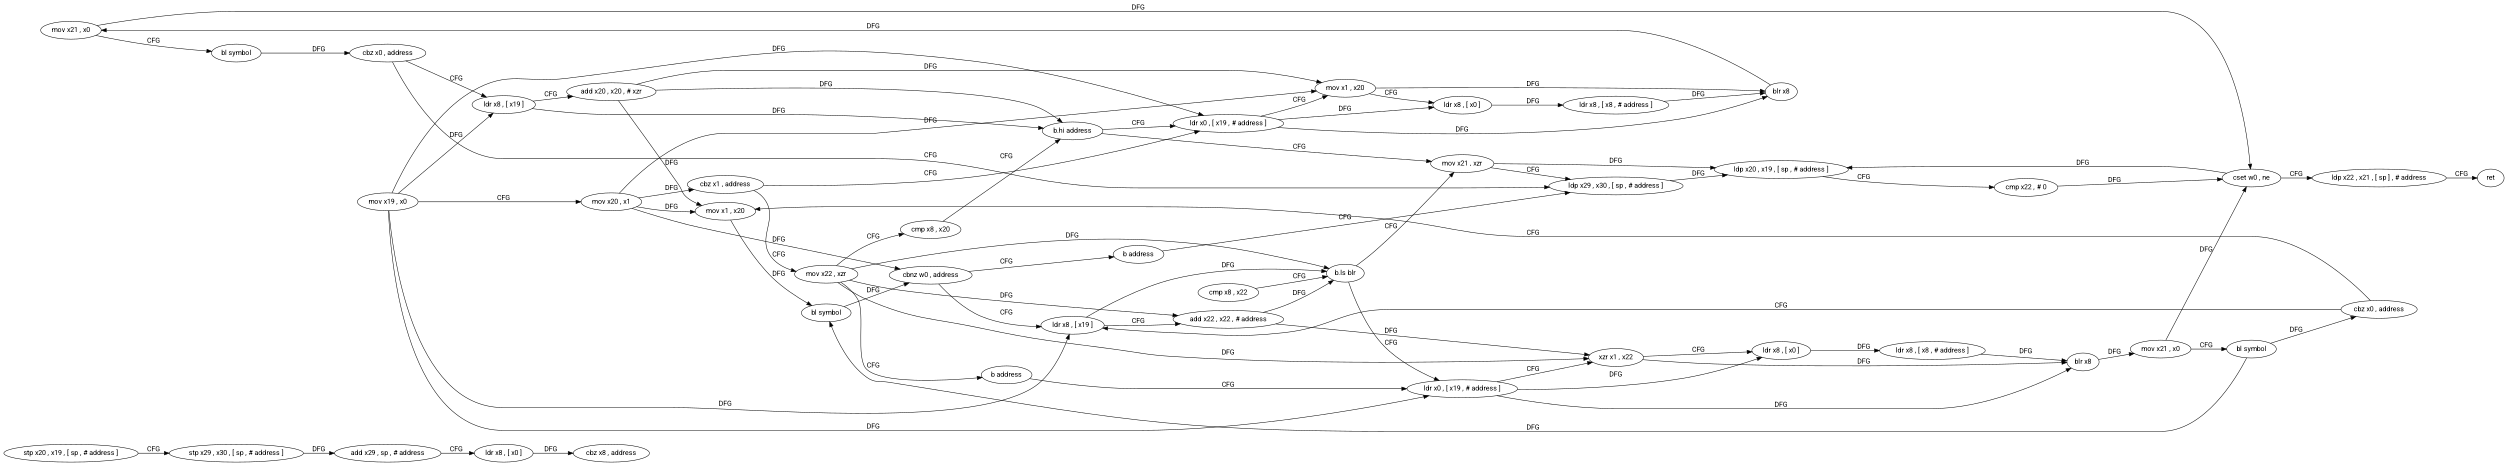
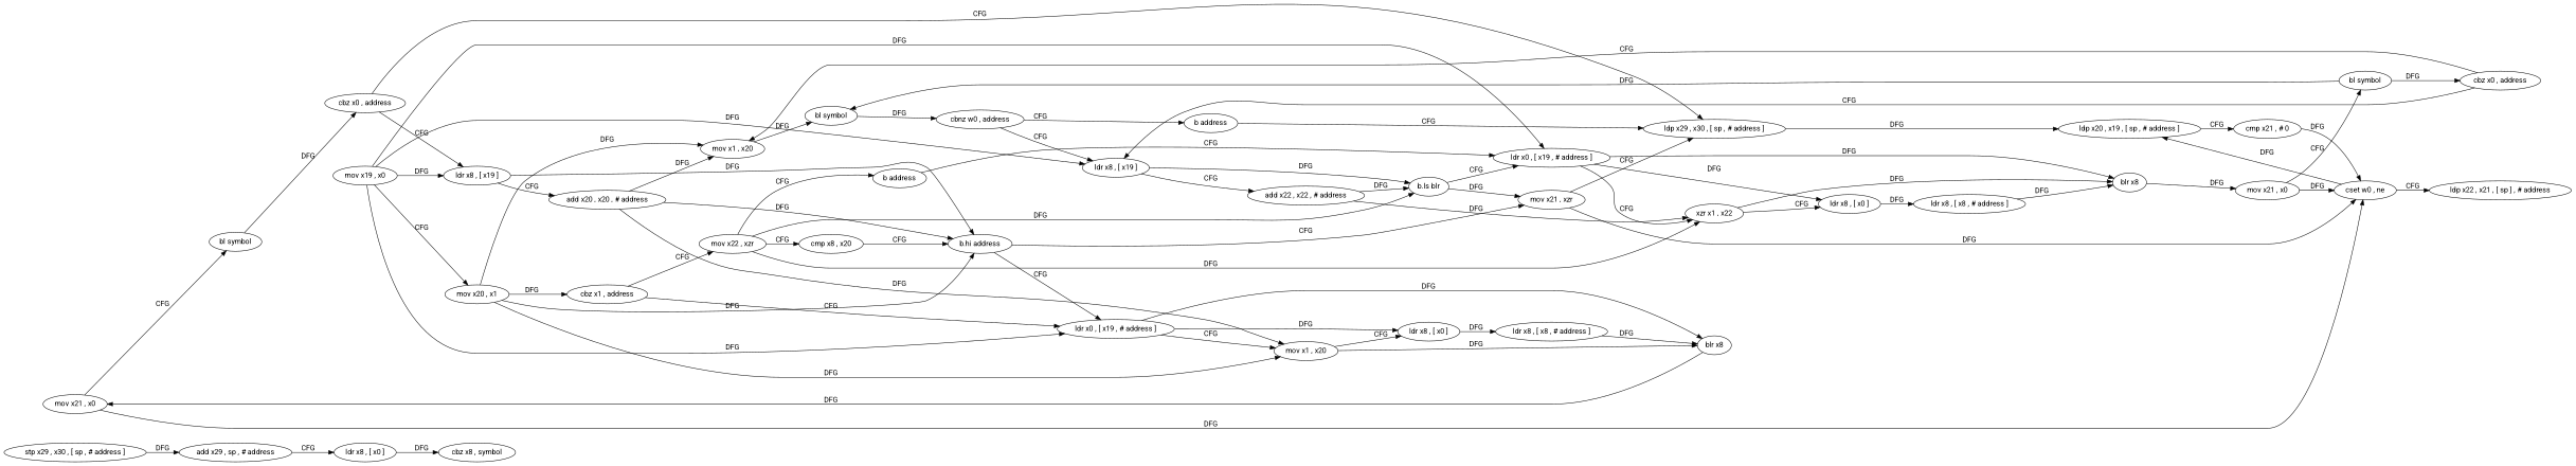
  digraph {
    fontname=Roboto
    rankdir=LR
    node [fontname=Roboto]
    edge [fontname=Roboto]
-   n1 [label="stp x20 , x19 , [ sp , # address ]"]
    n2 [label="stp x29 , x30 , [ sp , # address ]"]
    n3 [label="add x29 , sp , # address"]
    n4 [label="ldr x8 , [ x0 ]"]
-   n5 [label="cbz x8 , address"]
+   n5 [label="cbz x8 , symbol"]
    n6 [label="mov x21 , xzr"]
    n7 [label="ldp x29 , x30 , [ sp , # address ]"]
    n8 [label="cset w0 , ne"]
    n9 [label="mov x19 , x0"]
    n10 [label="mov x20 , x1"]
    n11 [label="ldr x0 , [ x19 , # address ]"]
    n12 [label="ldr x8 , [ x19 ]"]
    n13 [label="ldr x0 , [ x19 , # address ]"]
    n14 [label="ldr x8 , [ x19 ]"]
    n15 [label="ldp x20 , x19 , [ sp , # address ]"]
    n16 [label="ldp x22 , x21 , [ sp ] , # address"]
    n17 [label="cbz x1 , address"]
    n18 [label="mov x1 , x20"]
    n19 [label="b.hi address"]
    n20 [label="mov x1 , x20"]
    n21 [label="ldr x8 , [ x0 ]"]
    n22 [label="blr x8"]
-   n23 [label="add x20 , x20 , # xzr"]
+   n23 [label="add x20 , x20 , # address"]
    n24 [label="xzr x1 , x22"]
    n25 [label="ldr x8 , [ x0 ]"]
    n26 [label="blr x8"]
    n27 [label="add x22 , x22 , # address"]
    n28 [label="b.ls blr"]
-   n29 [label="cmp x22 , # 0"]
+   n29 [label="cmp x21 , # 0"]
    n30 [label="mov x22 , xzr"]
    n31 [label="bl symbol"]
    n32 [label="b address"]
    n33 [label="cmp x8 , x20"]
    n34 [label="ldr x8 , [ x8 , # address ]"]
    n35 [label="mov x21 , x0"]
    n36 [label="bl symbol"]
    n37 [label="cbz x0 , address"]
    n38 [label="ldr x8 , [ x8 , # address ]"]
    n39 [label="mov x21 , x0"]
-   n40 [label=ret]
    n41 [label="bl symbol"]
    n42 [label="cbz x0 , address"]
    n43 [label="cbnz w0 , address"]
-   n44 [label="cmp x8 , x22"]
    n45 [label="b address"]
-   n1 -> n2 [label=CFG]
    n2 -> n3 [label=DFG]
    n3 -> n4 [label=CFG]
    n4 -> n5 [label=DFG]
    n6 -> n7 [label=CFG]
-   n6 -> n15 [label=DFG]
+   n6 -> n8 [label=DFG]
    n7 -> n15 [label=DFG]
    n8 -> n15 [label=DFG]
    n8 -> n16 [label=CFG]
    n9 -> n10 [label=CFG]
    n9 -> n11 [label=DFG]
    n9 -> n12 [label=DFG]
    n9 -> n13 [label=DFG]
    n9 -> n14 [label=DFG]
    n10 -> n17 [label=DFG]
    n10 -> n18 [label=DFG]
-   n10 -> n43 [label=DFG]
+   n10 -> n19 [label=DFG]
    n10 -> n20 [label=DFG]
    n11 -> n18 [label=CFG]
    n11 -> n21 [label=DFG]
    n11 -> n22 [label=DFG]
    n12 -> n19 [label=DFG]
    n12 -> n23 [label=CFG]
    n13 -> n24 [label=CFG]
    n13 -> n25 [label=DFG]
    n13 -> n26 [label=DFG]
    n14 -> n27 [label=CFG]
    n14 -> n28 [label=DFG]
    n15 -> n29 [label=CFG]
-   n16 -> n40 [label=CFG]
    n17 -> n11 [label=CFG]
    n17 -> n30 [label=CFG]
    n18 -> n21 [label=CFG]
    n18 -> n22 [label=DFG]
    n19 -> n6 [label=CFG]
    n19 -> n11 [label=CFG]
    n20 -> n31 [label=DFG]
    n21 -> n34 [label=DFG]
    n22 -> n35 [label=DFG]
    n23 -> n18 [label=DFG]
    n23 -> n19 [label=DFG]
    n23 -> n20 [label=DFG]
    n24 -> n25 [label=CFG]
    n24 -> n26 [label=DFG]
    n25 -> n38 [label=DFG]
    n26 -> n39 [label=DFG]
    n27 -> n24 [label=DFG]
    n27 -> n28 [label=DFG]
-   n28 -> n6 [label=CFG]
+   n28 -> n6 [label=DFG]
    n28 -> n13 [label=CFG]
    n29 -> n8 [label=DFG]
    n30 -> n24 [label=DFG]
-   n30 -> n27 [label=DFG]
    n30 -> n28 [label=DFG]
    n30 -> n32 [label=CFG]
    n30 -> n33 [label=CFG]
    n31 -> n43 [label=DFG]
    n32 -> n13 [label=CFG]
    n33 -> n19 [label=CFG]
    n34 -> n22 [label=DFG]
    n35 -> n8 [label=DFG]
    n35 -> n36 [label=CFG]
    n36 -> n37 [label=DFG]
    n37 -> n7 [label=CFG]
    n37 -> n12 [label=CFG]
    n38 -> n26 [label=DFG]
    n39 -> n8 [label=DFG]
    n39 -> n41 [label=CFG]
    n41 -> n31 [label=DFG]
    n41 -> n42 [label=DFG]
    n42 -> n14 [label=CFG]
    n42 -> n20 [label=CFG]
    n43 -> n14 [label=CFG]
    n43 -> n45 [label=CFG]
-   n44 -> n28 [label=CFG]
    n45 -> n7 [label=CFG]
  }
